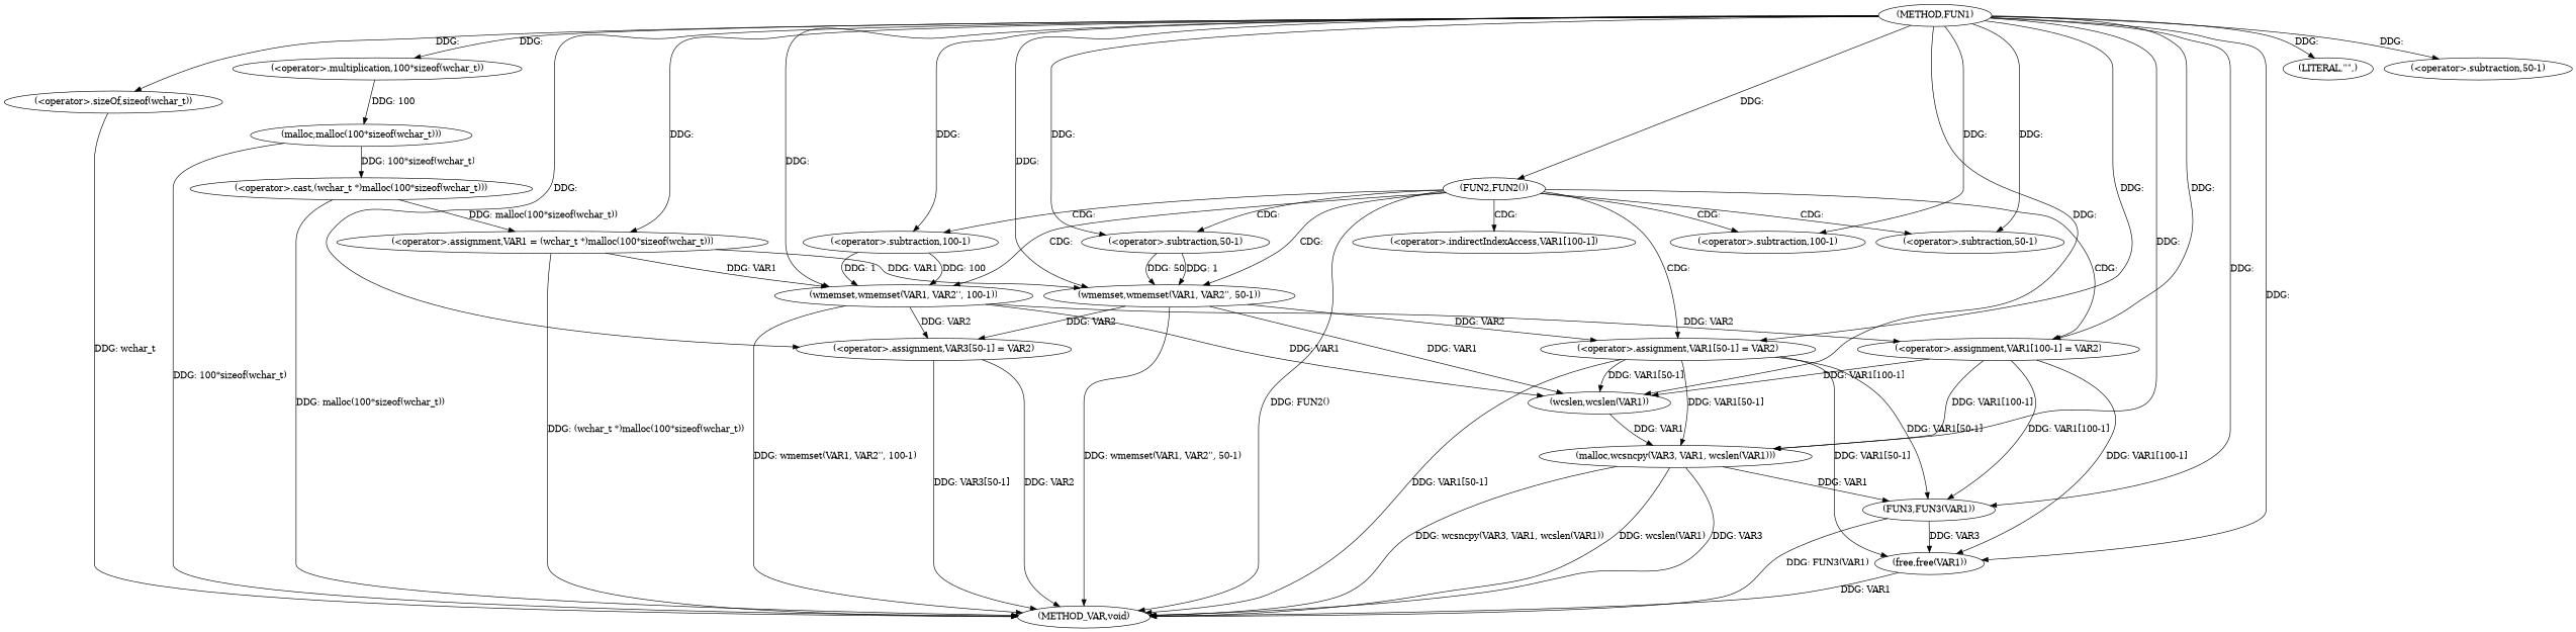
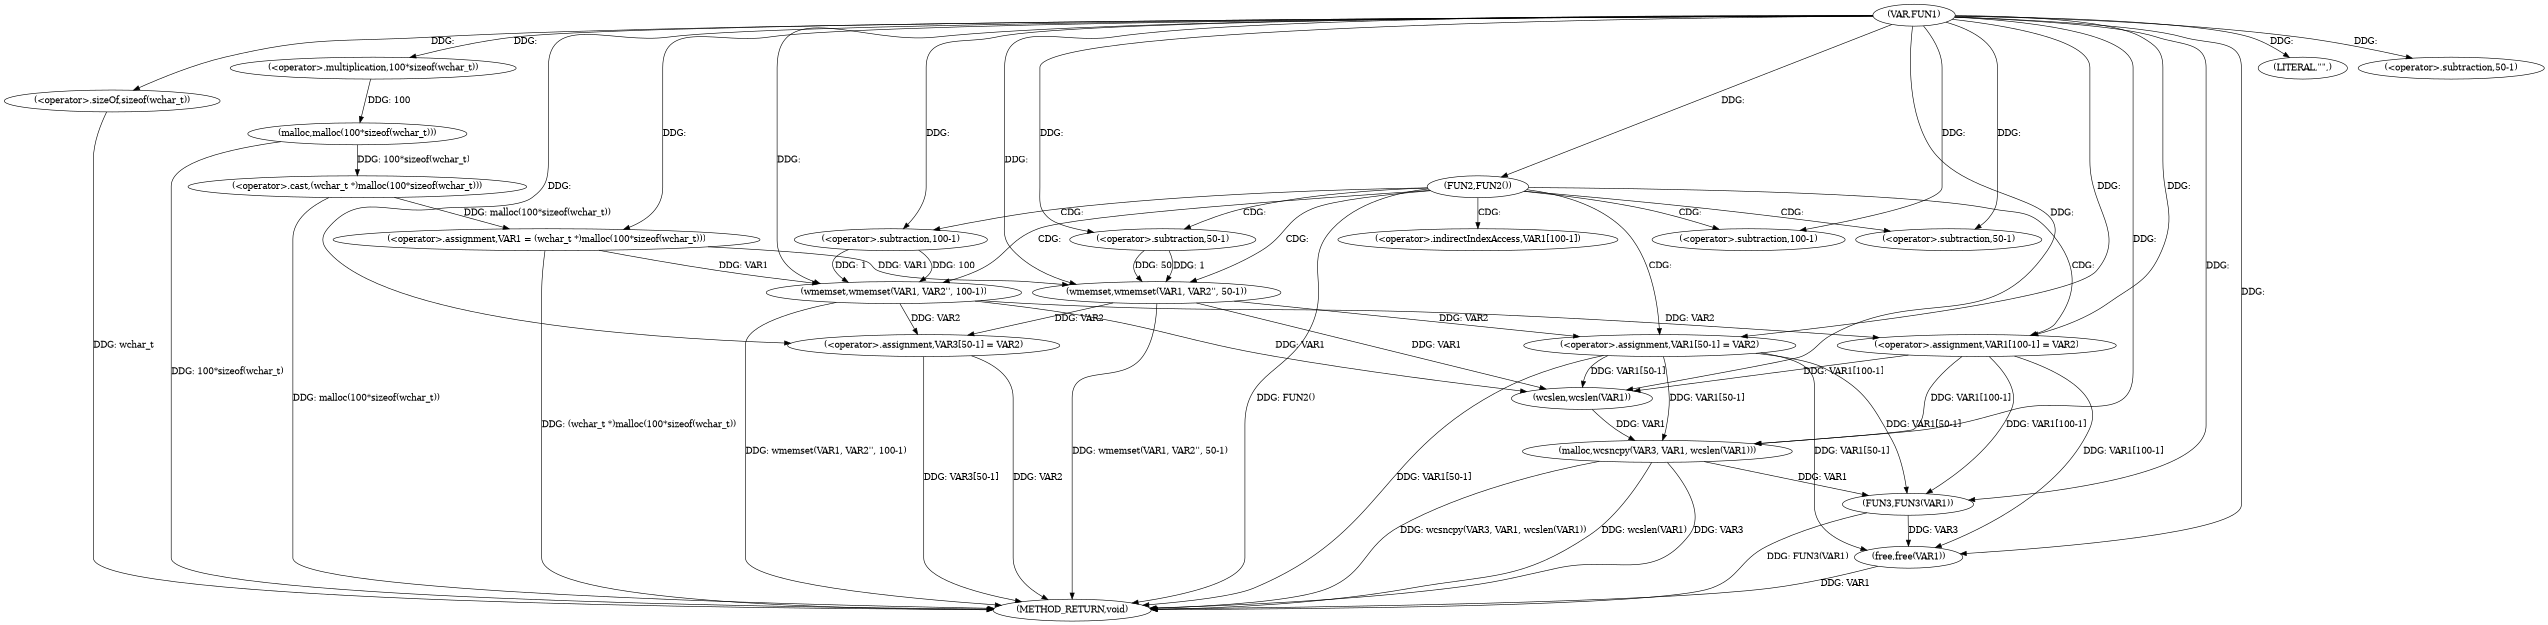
  digraph {
-   n1 [label="(METHOD,FUN1)"]
+   n1 [label="(VAR,FUN1)"]
    n2 [label="(<operator>.assignment,VAR1 = (wchar_t *)malloc(100*sizeof(wchar_t)))"]
    n3 [label="(<operator>.multiplication,100*sizeof(wchar_t))"]
    n4 [label="(<operator>.sizeOf,sizeof(wchar_t))"]
    n5 [label="(FUN2,FUN2())"]
    n6 [label="(wmemset,wmemset(VAR1, VAR2'', 100-1))"]
    n7 [label="(<operator>.subtraction,100-1)"]
    n8 [label="(<operator>.assignment,VAR1[100-1] = VAR2)"]
    n9 [label="(<operator>.subtraction,100-1)"]
    n10 [label="(wmemset,wmemset(VAR1, VAR2'', 50-1))"]
    n11 [label="(<operator>.subtraction,50-1)"]
    n12 [label="(<operator>.assignment,VAR1[50-1] = VAR2)"]
    n13 [label="(<operator>.subtraction,50-1)"]
    n14 [label="(LITERAL,\"\",)"]
    n15 [label="(malloc,wcsncpy(VAR3, VAR1, wcslen(VAR1)))"]
    n16 [label="(wcslen,wcslen(VAR1))"]
    n17 [label="(<operator>.assignment,VAR3[50-1] = VAR2)"]
    n18 [label="(<operator>.subtraction,50-1)"]
    n19 [label="(FUN3,FUN3(VAR1))"]
    n20 [label="(free,free(VAR1))"]
-   n21 [label="(METHOD_VAR,void)"]
+   n21 [label="(METHOD_RETURN,void)"]
    n22 [label="(malloc,malloc(100*sizeof(wchar_t)))"]
    n23 [label="(<operator>.indirectIndexAccess,VAR1[100-1])"]
    n24 [label="(<operator>.cast,(wchar_t *)malloc(100*sizeof(wchar_t)))"]
    n1 -> n2 [label="DDG: "]
    n1 -> n3 [label="DDG: "]
    n1 -> n4 [label="DDG: "]
    n1 -> n5 [label="DDG: "]
    n1 -> n6 [label="DDG: "]
    n1 -> n7 [label="DDG: "]
    n1 -> n8 [label="DDG: "]
    n1 -> n9 [label="DDG: "]
    n1 -> n10 [label="DDG: "]
    n1 -> n11 [label="DDG: "]
    n1 -> n12 [label="DDG: "]
    n1 -> n13 [label="DDG: "]
    n1 -> n14 [label="DDG: "]
    n1 -> n15 [label="DDG: "]
    n1 -> n16 [label="DDG: "]
    n1 -> n17 [label="DDG: "]
    n1 -> n18 [label="DDG: "]
    n1 -> n19 [label="DDG: "]
    n1 -> n20 [label="DDG: "]
    n2 -> n6 [label="DDG: VAR1"]
    n2 -> n10 [label="DDG: VAR1"]
    n2 -> n21 [label="DDG: (wchar_t *)malloc(100*sizeof(wchar_t))"]
    n3 -> n22 [label="DDG: 100"]
    n4 -> n21 [label="DDG: wchar_t"]
    n5 -> n6 [label="CDG: "]
    n5 -> n7 [label="CDG: "]
    n5 -> n8 [label="CDG: "]
    n5 -> n9 [label="CDG: "]
    n5 -> n10 [label="CDG: "]
    n5 -> n11 [label="CDG: "]
    n5 -> n12 [label="CDG: "]
    n5 -> n13 [label="CDG: "]
    n5 -> n21 [label="DDG: FUN2()"]
    n5 -> n23 [label="CDG: "]
    n6 -> n8 [label="DDG: VAR2"]
    n6 -> n16 [label="DDG: VAR1"]
    n6 -> n17 [label="DDG: VAR2"]
    n6 -> n21 [label="DDG: wmemset(VAR1, VAR2'', 100-1)"]
    n7 -> n6 [label="DDG: 100"]
    n7 -> n6 [label="DDG: 1"]
    n8 -> n15 [label="DDG: VAR1[100-1]"]
    n8 -> n16 [label="DDG: VAR1[100-1]"]
    n8 -> n19 [label="DDG: VAR1[100-1]"]
    n8 -> n20 [label="DDG: VAR1[100-1]"]
    n10 -> n12 [label="DDG: VAR2"]
    n10 -> n16 [label="DDG: VAR1"]
    n10 -> n17 [label="DDG: VAR2"]
    n10 -> n21 [label="DDG: wmemset(VAR1, VAR2'', 50-1)"]
    n11 -> n10 [label="DDG: 50"]
    n11 -> n10 [label="DDG: 1"]
    n12 -> n15 [label="DDG: VAR1[50-1]"]
    n12 -> n16 [label="DDG: VAR1[50-1]"]
    n12 -> n19 [label="DDG: VAR1[50-1]"]
    n12 -> n20 [label="DDG: VAR1[50-1]"]
    n12 -> n21 [label="DDG: VAR1[50-1]"]
    n15 -> n19 [label="DDG: VAR1"]
    n15 -> n21 [label="DDG: wcslen(VAR1)"]
    n15 -> n21 [label="DDG: VAR3"]
    n15 -> n21 [label="DDG: wcsncpy(VAR3, VAR1, wcslen(VAR1))"]
    n16 -> n15 [label="DDG: VAR1"]
    n17 -> n21 [label="DDG: VAR2"]
    n17 -> n21 [label="DDG: VAR3[50-1]"]
    n19 -> n20 [label="DDG: VAR3"]
    n19 -> n21 [label="DDG: FUN3(VAR1)"]
    n20 -> n21 [label="DDG: VAR1"]
    n22 -> n21 [label="DDG: 100*sizeof(wchar_t)"]
    n22 -> n24 [label="DDG: 100*sizeof(wchar_t)"]
    n24 -> n2 [label="DDG: malloc(100*sizeof(wchar_t))"]
    n24 -> n21 [label="DDG: malloc(100*sizeof(wchar_t))"]
  }
